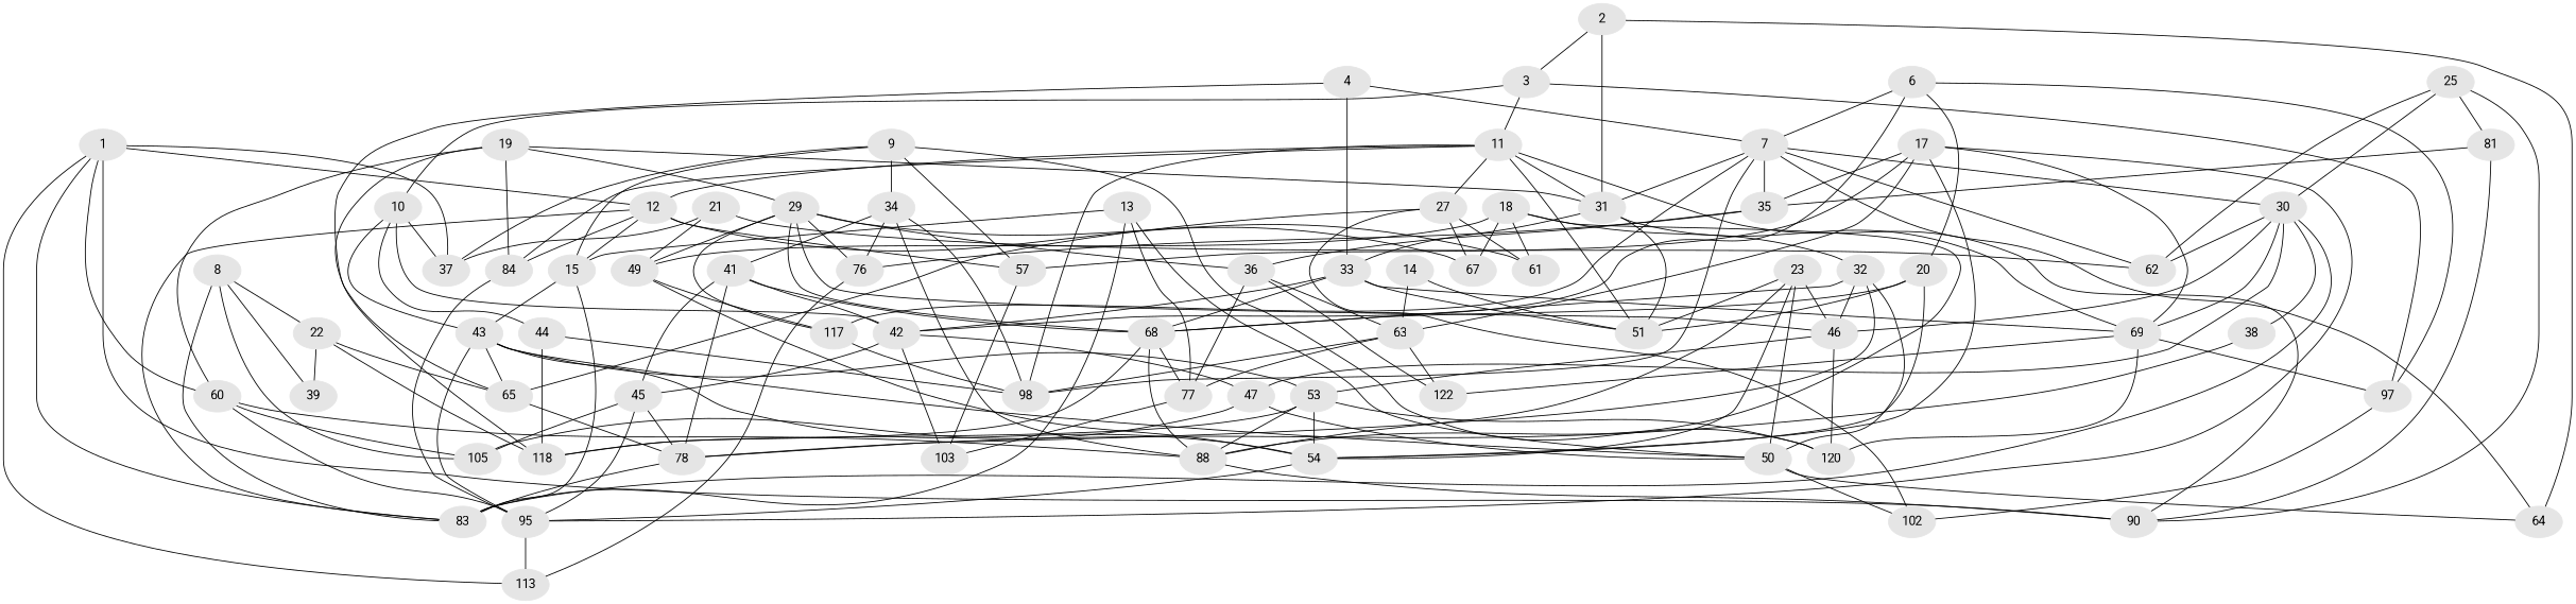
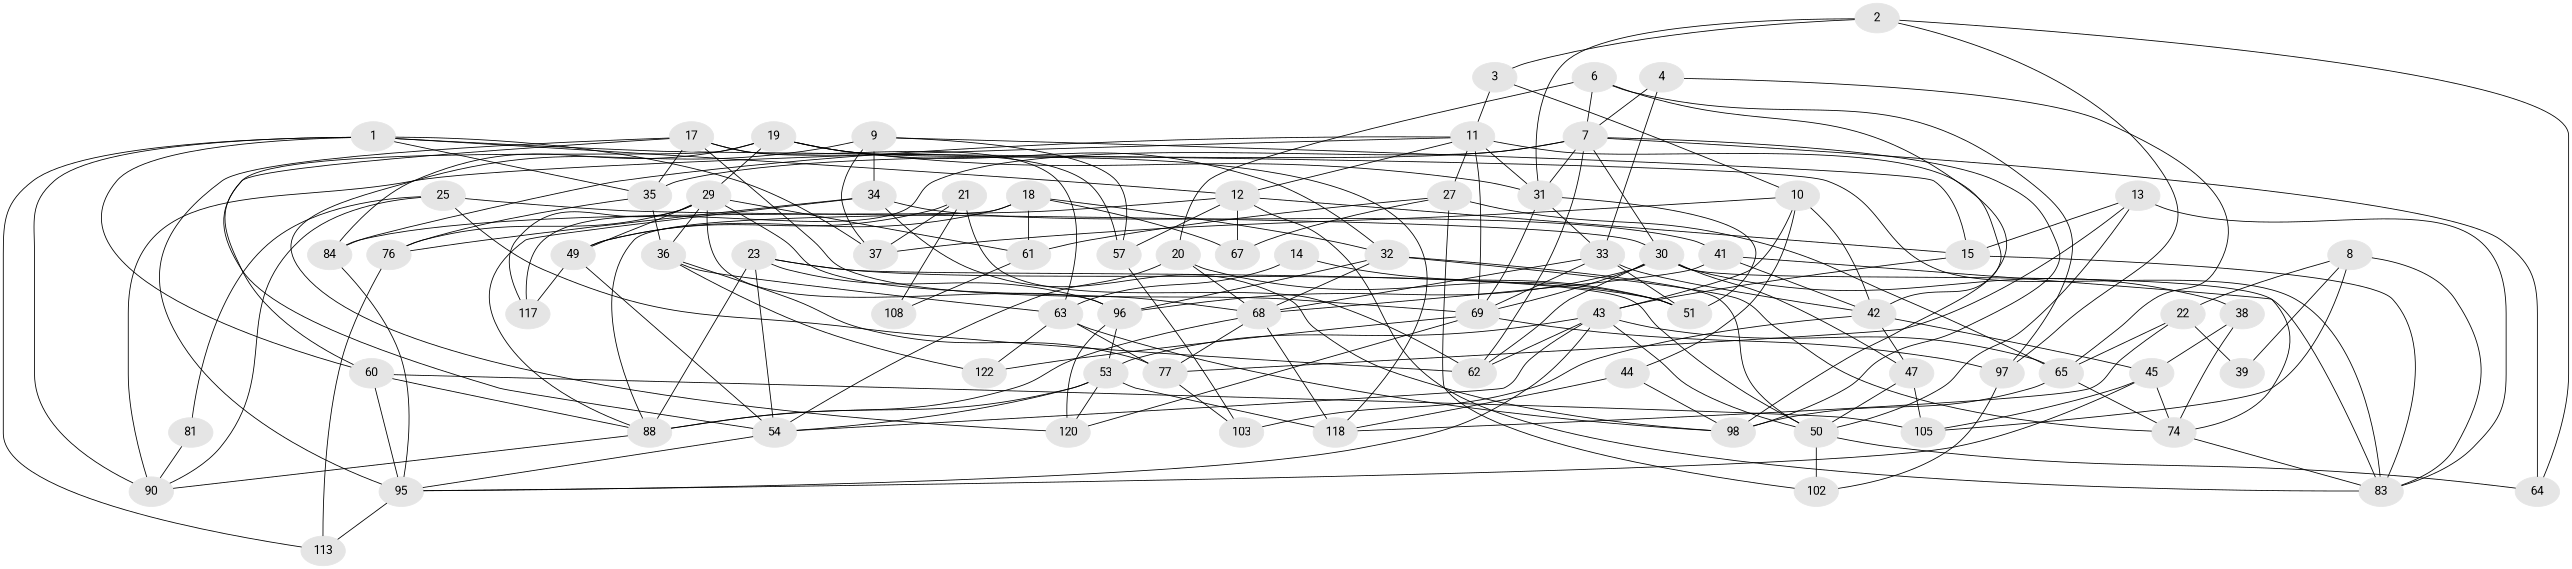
  graph {
    fontname=Roboto
    node [color=gray90 fontname=Roboto style=filled]
    edge [fontname=Roboto]
    1 [super="+5"]
    12 [super="+40"]
    35
    37 [super="+119"]
    60 [super="+66"]
    83 [super="+93"]
    90 [super="+116"]
    113
    15 [super="+26"]
    57 [super="+70"]
    84
    67
    36 [super="+115"]
    76
    105
    95 [super="+109"]
    88 [super="+91"]
    2
    3
    31 [super="+58"]
    64
    97 [super="+111"]
    10 [super="+94"]
    11 [super="+59"]
    33 [super="+112"]
    51 [super="+73"]
    69 [super="+80"]
    102
    42 [super="+56"]
    43
    44
    98 [super="+100"]
    27 [super="+71"]
    7 [super="+55"]
    30 [super="+89"]
    62 [super="+75"]
    117
    4
    65 [super="+106"]
    68 [super="+121"]
-   74 [super="+96" label=78]
+   74 [super="+96"]
    6 [super="+114"]
    20 [super="+48"]
    54 [super="+78"]
    47
    45 [super="+52"]
    103 [super="+110"]
-   46 [super="+85"]
+   46 [super="+85" label=96]
    38
    8 [super="+87"]
    22
    39
    118
    9
    34
    120
    41 [super="+99"]
    50 [super="+86"]
    53 [super="+82"]
    61 [super="+72"]
    13 [super="+24"]
    77
    14
    63 [super="+92"]
    122
    17 [super="+79"]
    18 [super="+28"]
    32
    49
+   108
    19 [super="+104"]
    29 [super="+101"]
    21 [super="+107"]
    23
    25
    81
    1 -- 12
-   81 -- 35
+   1 -- 35
    1 -- 37
    1 -- 60
    1 -- 83
    1 -- 90 [weight=2]
    1 -- 113
    12 -- 83
    12 -- 15
    12 -- 57
    12 -- 84
    12 -- 67
    35 -- 36
    35 -- 76
    60 -- 105
    60 -- 95 [weight=2]
    60 -- 88
    15 -- 83
    15 -- 43
    57 -- 103
    84 -- 95
    36 -- 77
    36 -- 63
    36 -- 122
    76 -- 113
    95 -- 113
    88 -- 90
    2 -- 3
    2 -- 31
    2 -- 64
-   3 -- 97
+   2 -- 97
    3 -- 10
    3 -- 11
    31 -- 33
    31 -- 51
    31 -- 69
    97 -- 102
    10 -- 37
    10 -- 42
    10 -- 43
    10 -- 44
    11 -- 12
    11 -- 90
    11 -- 84
    11 -- 31
-   11 -- 51
+   11 -- 69
    11 -- 98
    11 -- 27
    33 -- 51
    33 -- 69
    33 -- 42
    33 -- 68
    69 -- 97
    69 -- 120
    69 -- 122
    42 -- 47
    42 -- 45
    42 -- 103
    43 -- 95
+   43 -- 62
    43 -- 65
    43 -- 54
    43 -- 50
    43 -- 53
    44 -- 98
    44 -- 118
    27 -- 67
    27 -- 102
    27 -- 65
    27 -- 61 [weight=2]
    7 -- 35
    7 -- 31
    7 -- 64
    7 -- 98
    7 -- 30
    7 -- 62
    7 -- 117
    30 -- 83
    30 -- 69
    30 -- 62
    30 -- 47
    30 -- 46
    30 -- 38
    4 -- 33
    4 -- 7
    4 -- 65
-   117 -- 98
+   65 -- 98
    65 -- 74
    68 -- 88 [weight=2]
    68 -- 118
    68 -- 77
    74 -- 83
    6 -- 97
    6 -- 42
    6 -- 7
    6 -- 20
    20 -- 51
    20 -- 68
    20 -- 54
    54 -- 95
    47 -- 105
    47 -- 50
    45 -- 105
    45 -- 95
    45 -- 74
    46 -- 120
    46 -- 53
    38 -- 74
    8 -- 83
    8 -- 105
    8 -- 22
    8 -- 39 [weight=2]
    22 -- 65
    22 -- 39
    22 -- 118
    9 -- 37
    9 -- 15
    9 -- 57
    9 -- 34
    9 -- 120
    34 -- 76
    34 -- 88
    34 -- 98
    34 -- 41
    41 -- 42
    41 -- 68
    41 -- 74
-   41 -- 45
+   38 -- 45
    50 -- 64
    50 -- 102
    53 -- 88
    53 -- 54
    53 -- 118
    53 -- 120
+   61 -- 108
    13 -- 83
    13 -- 15
    13 -- 50
    13 -- 77
    77 -- 103
    14 -- 51
    14 -- 63
    63 -- 98
    63 -- 77
    63 -- 122
    17 -- 35
    17 -- 57
    17 -- 95
    17 -- 69
    17 -- 54
    17 -- 63
    18 -- 67
    18 -- 88
    18 -- 61 [weight=2]
    18 -- 32
    18 -- 49
    32 -- 68
    32 -- 74
    32 -- 46
    32 -- 50
    49 -- 117
    49 -- 54
    19 -- 60
    19 -- 84
    19 -- 31
    19 -- 118
+   19 -- 32
    19 -- 29
    29 -- 36
    29 -- 76
    29 -- 117
    29 -- 68
    29 -- 46
    29 -- 61
    29 -- 49
    21 -- 37
    21 -- 62
    21 -- 49
+   21 -- 108
    23 -- 88
    23 -- 51
    23 -- 54
    23 -- 46
    23 -- 50
    25 -- 90
    25 -- 30
    25 -- 62
    25 -- 81
    81 -- 90
  }
